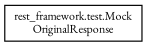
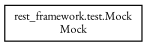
  digraph {
    rankdir=LR
    fontname="EB Garamond"
-   n1 [color=black fillcolor=white fontname="EB Garamond" fontsize=10 height=0.2 label="rest_framework.test.Mock\lOriginalResponse" shape=record style=filled width=0.4]
+   n1 [color=black fillcolor=white fontname="EB Garamond" fontsize=10 height=0.2 label="rest_framework.test.Mock\lMock" shape=record style=filled width=0.4]
  }
